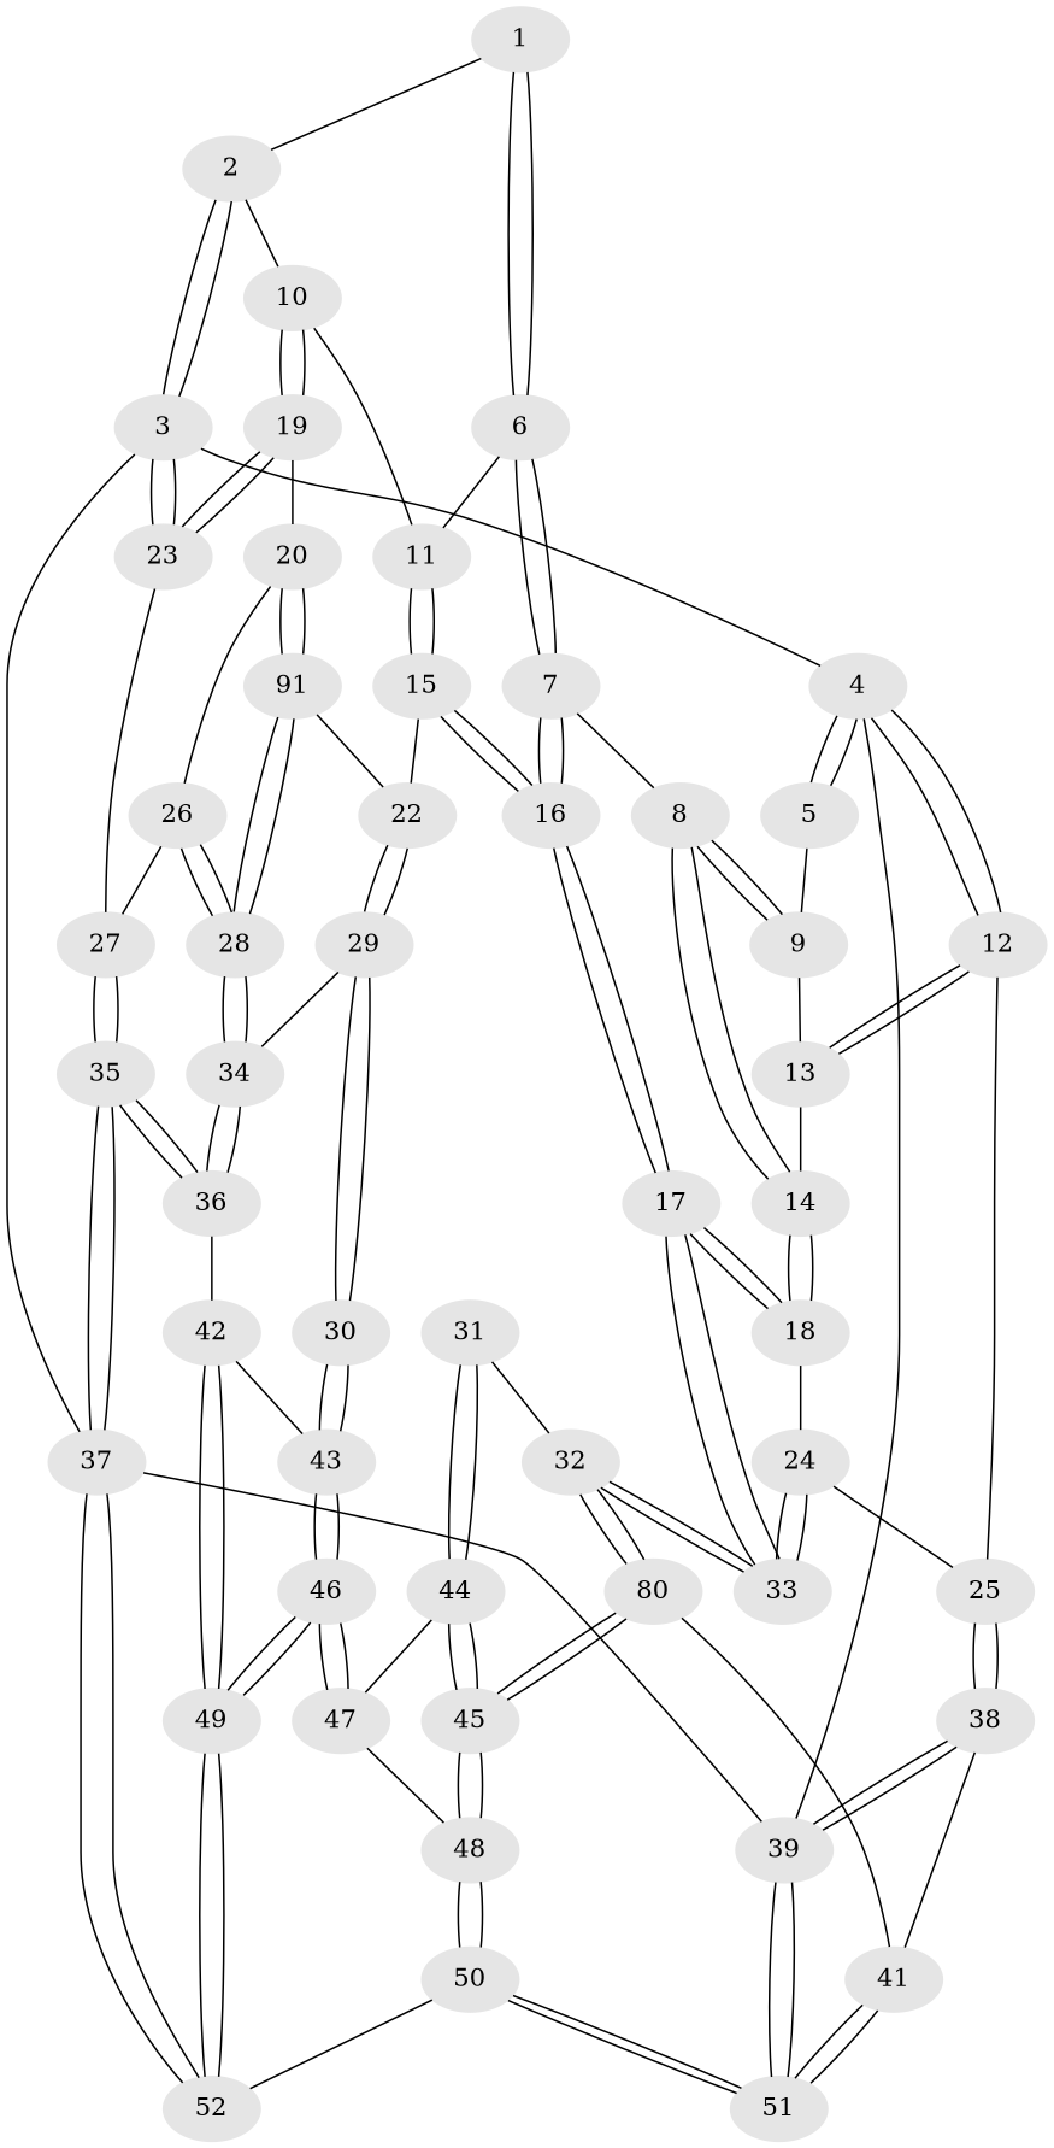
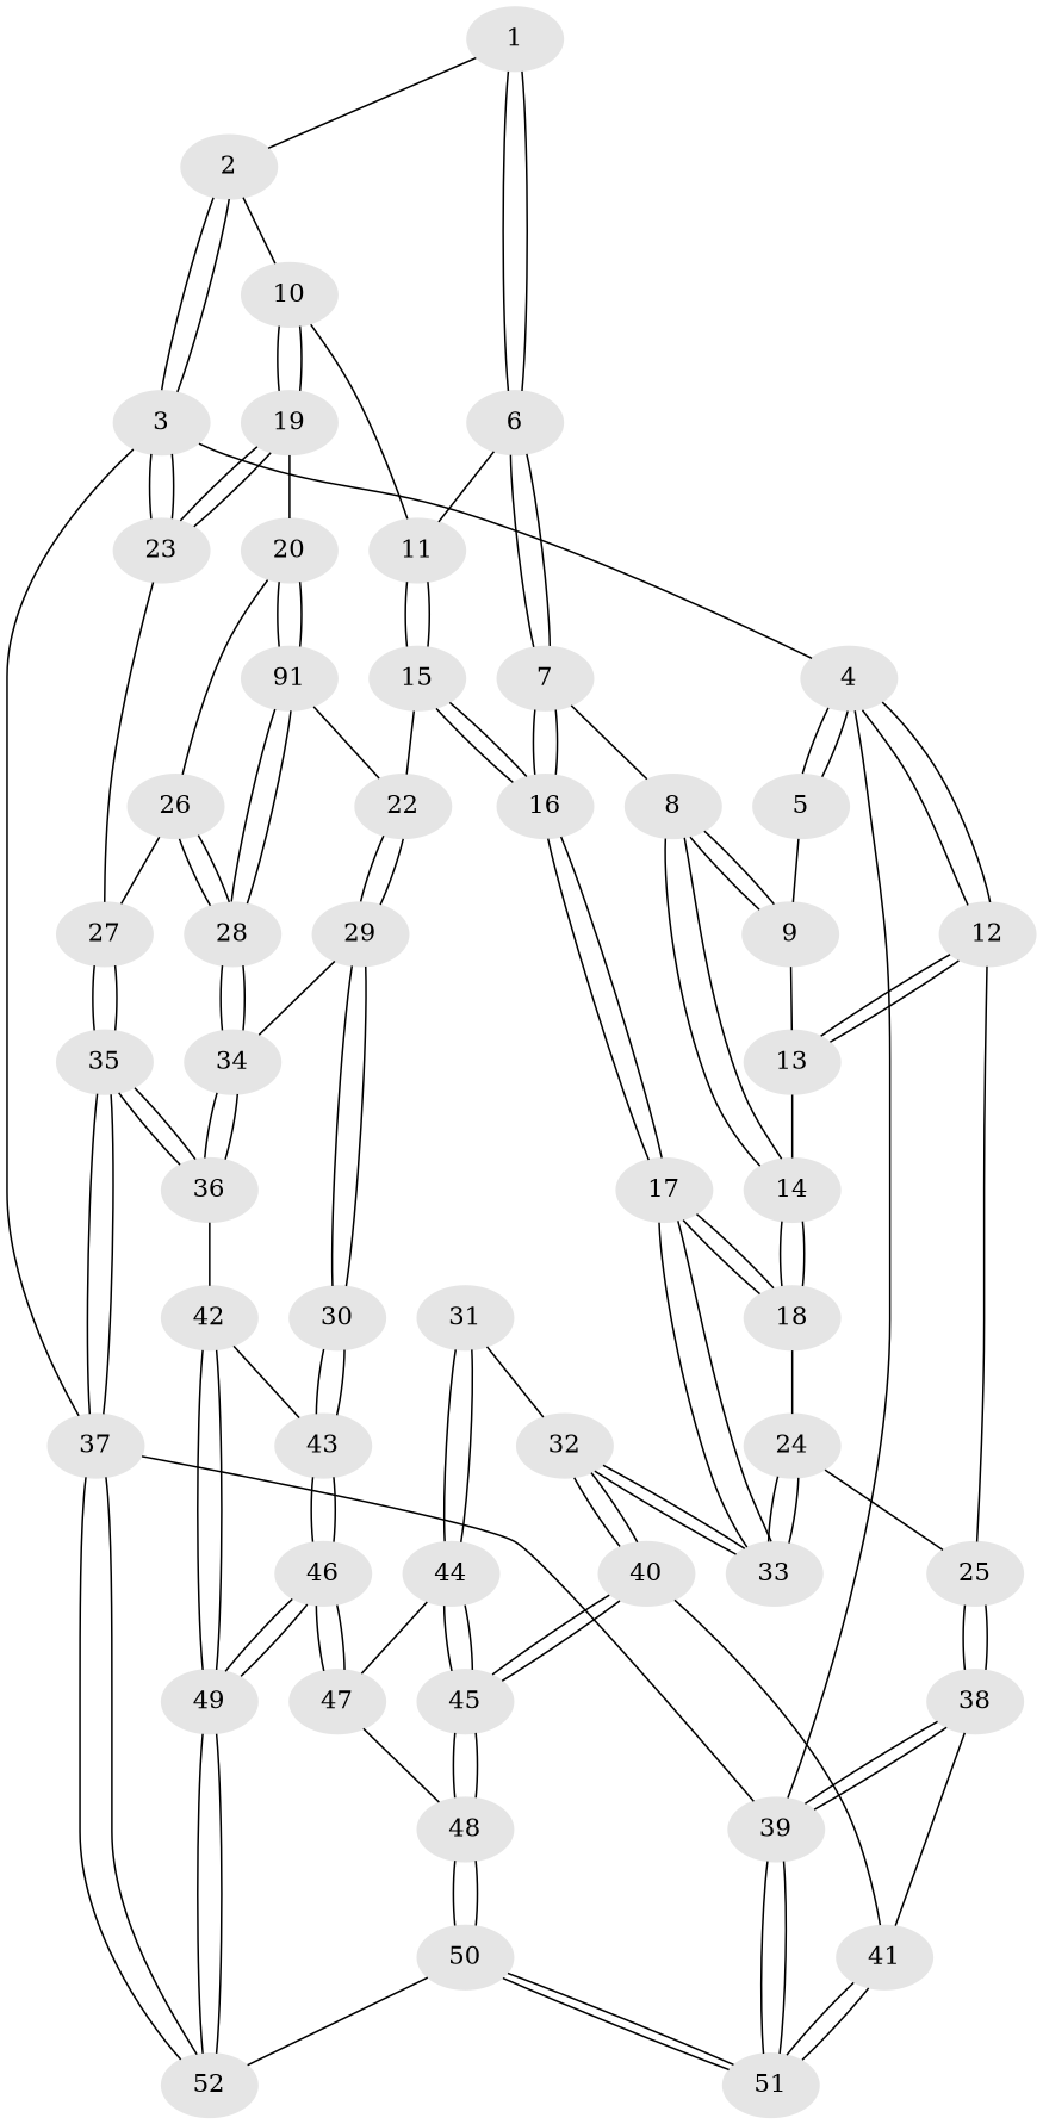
  graph {
    node [color=gray90 style=filled]
    1
    2
    6
    3
    10
    7
    11
    4
    23
    37
    19
    5
    12
    39
    27
    52
    9
    13
    25
    51
    8
    16
    15
    14
    17
    18
    20
    22
    38
    24
    29
    33
    n33 [label=91]
    26
    28
    34
    30
    35
    41
    36
    43
    31
    32
    44
    46
-   40 [label=80]
+   40
    45
    47
    42
    49
    48
    50
    1 -- 2
    1 -- 6
    1 -- 6
    2 -- 3
    2 -- 3
    2 -- 10
    6 -- 7
    6 -- 7
    6 -- 11
    3 -- 4
    3 -- 23
    3 -- 23
    3 -- 37
    10 -- 11
    10 -- 19
    10 -- 19
    7 -- 8
    7 -- 16
    7 -- 16
    11 -- 15
    11 -- 15
    4 -- 5
    4 -- 5
    4 -- 12
    4 -- 12
    4 -- 39
    23 -- 27
    37 -- 39
    37 -- 52
    37 -- 52
    19 -- 23
    19 -- 23
    19 -- 20
    5 -- 9
    12 -- 13
    12 -- 13
    12 -- 25
    39 -- 51
    39 -- 51
    27 -- 35
    27 -- 35
    9 -- 13
    13 -- 14
    25 -- 38
    25 -- 38
    8 -- 9
    8 -- 9
    8 -- 14
    8 -- 14
    16 -- 17
    16 -- 17
    15 -- 16
    15 -- 16
    15 -- 22
    14 -- 18
    14 -- 18
    17 -- 18
    17 -- 18
    17 -- 33
    17 -- 33
    18 -- 24
    20 -- n33
    20 -- n33
    20 -- 26
    22 -- 29
    22 -- 29
    38 -- 39
    38 -- 39
    38 -- 41
    24 -- 25
    24 -- 33
    24 -- 33
    29 -- 34
    29 -- 30
    29 -- 30
    n33 -- 22
    n33 -- 28
    n33 -- 28
    26 -- 27
    26 -- 28
    26 -- 28
    28 -- 34
    28 -- 34
    34 -- 36
    34 -- 36
    30 -- 43
    30 -- 43
    35 -- 37
    35 -- 37
    35 -- 36
    35 -- 36
    41 -- 51
    41 -- 51
    36 -- 42
    43 -- 46
    43 -- 46
    31 -- 32
    31 -- 44
    31 -- 44
    32 -- 33
    32 -- 33
    32 -- 40
    32 -- 40
    44 -- 45
    44 -- 45
    44 -- 47
    46 -- 47
    46 -- 47
    46 -- 49
    46 -- 49
    40 -- 41
    40 -- 45
    40 -- 45
    45 -- 48
    45 -- 48
    47 -- 48
    42 -- 43
    42 -- 49
    42 -- 49
    49 -- 52
    49 -- 52
    48 -- 50
    48 -- 50
    50 -- 52
    50 -- 51
    50 -- 51
  }
